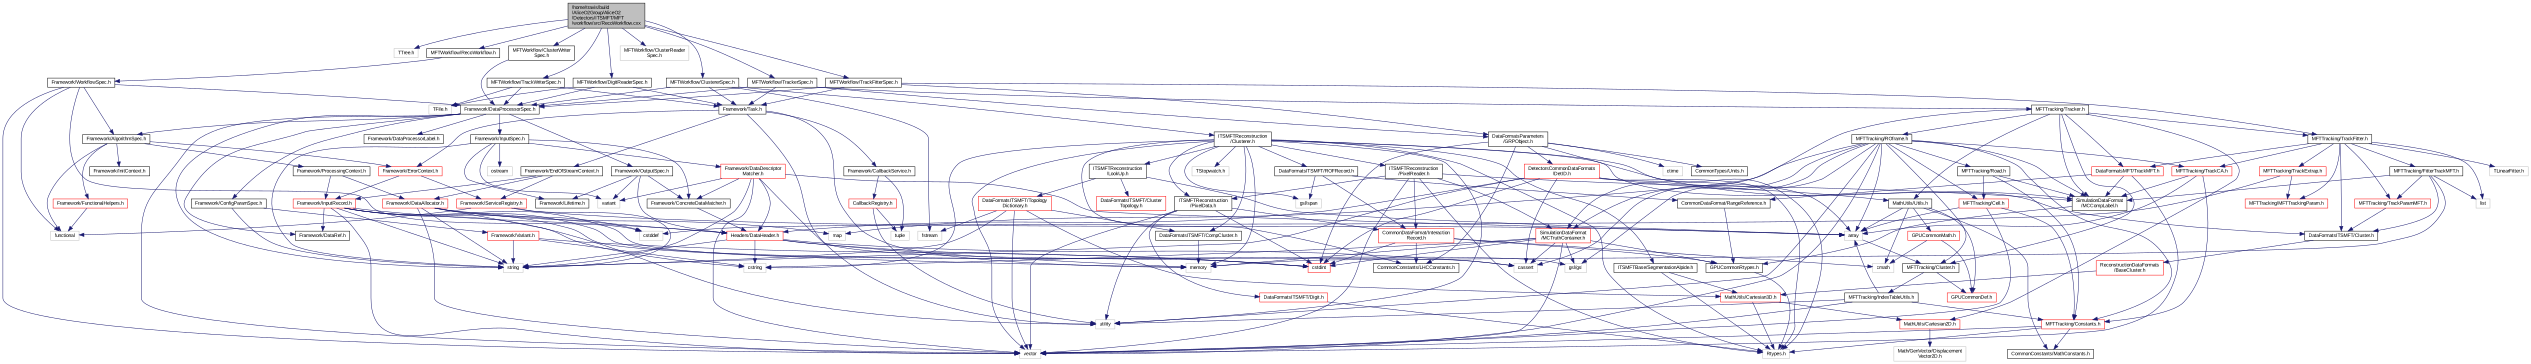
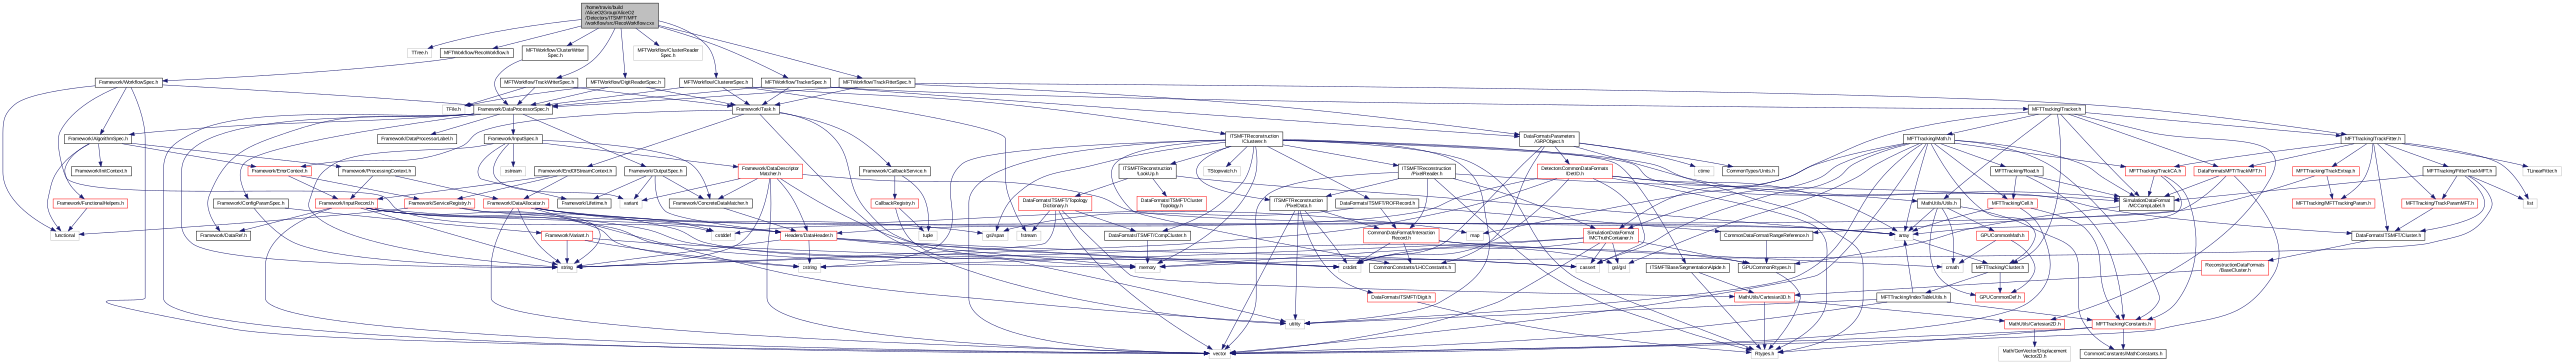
  digraph {
    fontname="Liberation Sans"
    node [color=black fontname="Liberation Sans" fontsize=10 shape=record]
    edge [color=midnightblue fontname="Liberation Sans" fontsize=10 labelfontname=Helvetica labelfontsize=10 style=solid]
    n1 [fillcolor=grey75 fontcolor=black height=0.2 label="/home/travis/build\l/AliceO2Group/AliceO2\l/Detectors/ITSMFT/MFT\l/workflow/src/RecoWorkflow.cxx" style=filled width=0.4]
    n2 [color=grey75 height=0.2 label="TTree.h" width=0.4]
    n3 [height=0.2 label="MFTWorkflow/RecoWorkflow.h" width=0.4]
    n4 [height=0.2 label="MFTWorkflow/DigitReaderSpec.h" width=0.4]
    n5 [height=0.2 label="MFTWorkflow/ClustererSpec.h" width=0.4]
    n6 [height=0.2 label="MFTWorkflow/ClusterWriter\lSpec.h" width=0.4]
    n7 [color=grey75 height=0.2 label="MFTWorkflow/ClusterReader\lSpec.h" width=0.4]
    n8 [height=0.2 label="MFTWorkflow/TrackerSpec.h" width=0.4]
    n9 [height=0.2 label="MFTWorkflow/TrackFitterSpec.h" width=0.4]
    n10 [height=0.2 label="MFTWorkflow/TrackWriterSpec.h" width=0.4]
    n11 [height=0.2 label="Framework/WorkflowSpec.h" width=0.4]
    n12 [height=0.2 label="Framework/DataProcessorSpec.h" width=0.4]
    n13 [color=grey75 height=0.2 label="TFile.h" width=0.4]
    n14 [height=0.2 label="Framework/Task.h" width=0.4]
    n15 [color=grey75 height=0.2 label=fstream width=0.4]
    n16 [height=0.2 label="ITSMFTReconstruction\l/Clusterer.h" width=0.4]
    n17 [height=0.2 label="MFTTracking/Tracker.h" width=0.4]
    n18 [height=0.2 label="DataFormatsParameters\l/GRPObject.h" width=0.4]
    n19 [height=0.2 label="MFTTracking/TrackFitter.h" width=0.4]
    n20 [height=0.2 label="Framework/AlgorithmSpec.h" width=0.4]
    n21 [color=grey75 height=0.2 label=vector width=0.4]
    n22 [color=grey75 height=0.2 label=cstddef width=0.4]
    n23 [color=grey75 height=0.2 label=functional width=0.4]
    n24 [height=0.2 label="Framework/DataRef.h" width=0.4]
    n25 [color=grey75 height=0.2 label=string width=0.4]
    n26 [height=0.2 label="Framework/ConfigParamSpec.h" width=0.4]
    n27 [height=0.2 label="Framework/DataProcessorLabel.h" width=0.4]
    n28 [height=0.2 label="Framework/InputSpec.h" width=0.4]
    n29 [height=0.2 label="Framework/OutputSpec.h" width=0.4]
    n30 [height=0.2 label="Framework/ProcessingContext.h" width=0.4]
    n31 [color=red height=0.2 label="Framework/ErrorContext.h" width=0.4]
    n32 [height=0.2 label="Framework/InitContext.h" width=0.4]
    n33 [color=red height=0.2 label="Framework/FunctionalHelpers.h" width=0.4]
    n34 [color=red height=0.2 label="Framework/Variant.h" width=0.4]
    n35 [height=0.2 label="Framework/Lifetime.h" width=0.4]
    n36 [height=0.2 label="Framework/ConcreteDataMatcher.h" width=0.4]
    n37 [color=red height=0.2 label="Framework/DataDescriptor\lMatcher.h" width=0.4]
    n38 [color=grey75 height=0.2 label=variant width=0.4]
    n39 [color=grey75 height=0.2 label=ostream width=0.4]
    n40 [color=red height=0.2 label="Headers/DataHeader.h" width=0.4]
    n41 [color=red height=0.2 label="Framework/InputRecord.h" width=0.4]
    n42 [color=red height=0.2 label="Framework/DataAllocator.h" width=0.4]
    n43 [color=red height=0.2 label="Framework/ServiceRegistry.h" width=0.4]
    n44 [color=grey75 height=0.2 label=memory width=0.4]
    n45 [color=grey75 height=0.2 label=cassert width=0.4]
    n46 [color=grey75 height=0.2 label=cstring width=0.4]
    n47 [color=grey75 height=0.2 label="gsl/gsl" width=0.4]
    n48 [color=grey75 height=0.2 label="gsl/span" width=0.4]
    n49 [color=grey75 height=0.2 label=map width=0.4]
    n50 [color=grey75 height=0.2 label=utility width=0.4]
-   n51 [color=red height=0.2 label=cstdint width=0.4]
+   n51 [color=grey75 height=0.2 label=cstdint width=0.4]
    n52 [color=grey75 height=0.2 label=array width=0.4]
    n53 [height=0.2 label="MFTTracking/Cluster.h" width=0.4]
    n54 [height=0.2 label="Framework/CallbackService.h" width=0.4]
    n55 [height=0.2 label="Framework/EndOfStreamContext.h" width=0.4]
    n56 [color=red height=0.2 label="CallbackRegistry.h" width=0.4]
    n57 [color=grey75 height=0.2 label=tuple width=0.4]
    n58 [height=0.2 label="ITSMFTBase/SegmentationAlpide.h" width=0.4]
    n59 [color=grey75 height=0.2 label="Rtypes.h" width=0.4]
    n60 [height=0.2 label="DataFormatsITSMFT/Cluster.h" width=0.4]
    n61 [height=0.2 label="DataFormatsITSMFT/CompCluster.h" width=0.4]
    n62 [height=0.2 label="DataFormatsITSMFT/ROFRecord.h" width=0.4]
    n63 [height=0.2 label="CommonConstants/LHCConstants.h" width=0.4]
    n64 [height=0.2 label="ITSMFTReconstruction\l/PixelReader.h" width=0.4]
    n65 [height=0.2 label="ITSMFTReconstruction\l/PixelData.h" width=0.4]
    n66 [height=0.2 label="SimulationDataFormat\l/MCCompLabel.h" width=0.4]
    n67 [height=0.2 label="ITSMFTReconstruction\l/LookUp.h" width=0.4]
    n68 [color=grey75 height=0.2 label="TStopwatch.h" width=0.4]
    n69 [color=red height=0.2 label="MathUtils/Cartesian3D.h" width=0.4]
    n70 [color=red height=0.2 label="ReconstructionDataFormats\l/BaseCluster.h" width=0.4]
    n71 [height=0.2 label="CommonDataFormat/RangeReference.h" width=0.4]
    n72 [color=red height=0.2 label="CommonDataFormat/Interaction\lRecord.h" width=0.4]
    n73 [color=red height=0.2 label="SimulationDataFormat\l/MCTruthContainer.h" width=0.4]
    n74 [color=red height=0.2 label="DataFormatsITSMFT/Digit.h" width=0.4]
    n75 [height=0.2 label="GPUCommonRtypes.h" width=0.4]
    n76 [color=red height=0.2 label="DataFormatsITSMFT/Cluster\lTopology.h" width=0.4]
    n77 [color=red height=0.2 label="DataFormatsITSMFT/Topology\lDictionary.h" width=0.4]
    n78 [color=red height=0.2 label="MathUtils/Cartesian2D.h" width=0.4]
    n79 [color=grey75 height=0.2 label="Math/GenVector/Displacement\lVector2D.h" width=0.4]
    n80 [color=grey75 height=0.2 label=cmath width=0.4]
-   n81 [height=0.2 label="MFTTracking/ROframe.h" width=0.4]
+   n81 [height=0.2 label="MFTTracking/Math.h" width=0.4]
    n82 [color=red height=0.2 label="DataFormatsMFT/TrackMFT.h" width=0.4]
    n83 [height=0.2 label="MathUtils/Utils.h" width=0.4]
    n84 [color=grey75 height=0.2 label=ctime width=0.4]
    n85 [height=0.2 label="CommonTypes/Units.h" width=0.4]
    n86 [color=red height=0.2 label="DetectorsCommonDataFormats\l/DetID.h" width=0.4]
    n87 [color=red height=0.2 label="MFTTracking/Constants.h" width=0.4]
    n88 [color=red height=0.2 label="MFTTracking/Cell.h" width=0.4]
    n89 [color=red height=0.2 label="MFTTracking/TrackCA.h" width=0.4]
    n90 [height=0.2 label="MFTTracking/Road.h" width=0.4]
    n91 [height=0.2 label="MFTTracking/IndexTableUtils.h" width=0.4]
    n92 [color=red height=0.2 label="GPUCommonDef.h" width=0.4]
    n93 [height=0.2 label="MFTTracking/FitterTrackMFT.h" width=0.4]
    n94 [color=grey75 height=0.2 label=list width=0.4]
    n95 [color=red height=0.2 label="MFTTracking/TrackParamMFT.h" width=0.4]
    n96 [color=red height=0.2 label="MFTTracking/TrackExtrap.h" width=0.4]
    n97 [color=red height=0.2 label="MFTTracking/MFTTrackingParam.h" width=0.4]
    n98 [color=grey75 height=0.2 label="TLinearFitter.h" width=0.4]
    n99 [height=0.2 label="CommonConstants/MathConstants.h" width=0.4]
    n100 [color=red height=0.2 label="GPUCommonMath.h" width=0.4]
    n1 -> n2
    n1 -> n3
    n1 -> n4
    n1 -> n5
    n1 -> n6
    n1 -> n7
    n1 -> n8
    n1 -> n9
    n1 -> n10
    n3 -> n11
    n4 -> n12
    n4 -> n13
    n4 -> n14
    n5 -> n12
    n5 -> n14
    n5 -> n15
    n5 -> n16
    n6 -> n12
    n8 -> n12
    n8 -> n14
    n8 -> n17
    n8 -> n18
    n9 -> n12
    n9 -> n14
    n9 -> n18
    n9 -> n19
    n10 -> n12
    n10 -> n13
    n10 -> n14
    n11 -> n12
    n11 -> n20
    n11 -> n21
    n11 -> n22
    n11 -> n23
    n12 -> n20
    n12 -> n21
    n12 -> n24
    n12 -> n25
    n12 -> n26
    n12 -> n27
    n12 -> n28
    n12 -> n29
    n14 -> n31
    n14 -> n44
    n14 -> n50
    n14 -> n54
    n14 -> n55
    n16 -> n21
    n16 -> n44
    n16 -> n46
    n16 -> n48
    n16 -> n50
    n16 -> n58
    n16 -> n59
    n16 -> n60
    n16 -> n61
    n16 -> n62
    n16 -> n63
    n16 -> n64
    n16 -> n65
    n16 -> n66
    n16 -> n67
    n16 -> n68
    n17 -> n19
    n17 -> n53
    n17 -> n66
    n17 -> n73
    n17 -> n78
    n17 -> n81
    n17 -> n82
    n17 -> n83
    n18 -> n51
    n18 -> n59
    n18 -> n63
    n18 -> n84
    n18 -> n85
    n18 -> n86
    n19 -> n60
    n19 -> n82
    n19 -> n89
    n19 -> n93
    n19 -> n94
    n19 -> n95
    n19 -> n96
    n19 -> n97
    n19 -> n98
    n20 -> n23
    n20 -> n30
    n20 -> n31
    n20 -> n32
    n20 -> n33
    n26 -> n25
    n26 -> n34
    n28 -> n25
    n28 -> n35
    n28 -> n36
    n28 -> n37
    n28 -> n38
    n28 -> n39
    n29 -> n35
    n29 -> n36
    n29 -> n38
    n29 -> n40
    n30 -> n41
    n30 -> n42
    n31 -> n41
    n31 -> n43
    n33 -> n23
    n34 -> n25
    n34 -> n46
    n34 -> n51
    n36 -> n40
    n37 -> n21
    n37 -> n25
    n37 -> n36
    n37 -> n38
    n37 -> n40
    n37 -> n51
    n37 -> n52
    n40 -> n25
    n40 -> n44
    n40 -> n45
    n40 -> n46
    n40 -> n51
    n41 -> n21
    n41 -> n24
    n41 -> n25
    n41 -> n40
    n41 -> n44
    n41 -> n45
    n41 -> n46
    n41 -> n47
    n42 -> n21
    n42 -> n22
    n42 -> n25
    n42 -> n40
+   n42 -> n48
    n42 -> n49
    n42 -> n50
    n43 -> n23
    n43 -> n25
    n43 -> n52
    n52 -> n53
    n53 -> n91
    n53 -> n92
    n54 -> n56
    n54 -> n57
    n55 -> n41
    n55 -> n42
    n55 -> n43
    n56 -> n50
    n56 -> n57
    n58 -> n59
    n58 -> n69
    n60 -> n70
    n61 -> n44
    n62 -> n48
    n62 -> n71
    n62 -> n72
    n64 -> n21
    n64 -> n59
    n64 -> n65
    n64 -> n66
    n64 -> n72
    n64 -> n73
    n65 -> n21
    n65 -> n50
    n65 -> n51
    n65 -> n72
    n65 -> n74
    n66 -> n75
    n67 -> n52
    n67 -> n76
    n67 -> n77
    n69 -> n59
    n69 -> n78
    n70 -> n69
    n71 -> n75
    n72 -> n51
    n72 -> n63
    n72 -> n75
    n72 -> n80
    n73 -> n21
    n73 -> n44
    n73 -> n45
    n73 -> n46
    n73 -> n47
    n73 -> n51
    n73 -> n75
    n74 -> n59
    n75 -> n59
    n77 -> n15
    n77 -> n21
    n77 -> n25
    n77 -> n61
    n77 -> n69
    n78 -> n79
    n81 -> n21
    n81 -> n45
    n81 -> n47
    n81 -> n49
    n81 -> n50
    n81 -> n52
    n81 -> n53
    n81 -> n66
    n81 -> n73
    n81 -> n87
    n81 -> n88
    n81 -> n89
    n81 -> n90
    n82 -> n21
    n82 -> n66
    n82 -> n71
    n83 -> n52
    n83 -> n80
    n83 -> n92
    n83 -> n99
    n83 -> n100
    n86 -> n25
    n86 -> n40
    n86 -> n45
    n86 -> n51
    n86 -> n52
    n86 -> n59
    n86 -> n83
    n87 -> n21
    n87 -> n59
    n87 -> n99
    n88 -> n21
    n88 -> n52
    n88 -> n87
    n89 -> n52
    n89 -> n66
    n89 -> n87
    n90 -> n66
    n90 -> n87
    n90 -> n88
    n91 -> n21
    n91 -> n50
    n91 -> n52
    n91 -> n87
    n93 -> n44
    n93 -> n60
    n93 -> n66
    n93 -> n94
    n93 -> n95
    n95 -> n60
    n96 -> n22
    n96 -> n97
    n100 -> n80
    n100 -> n92
  }
